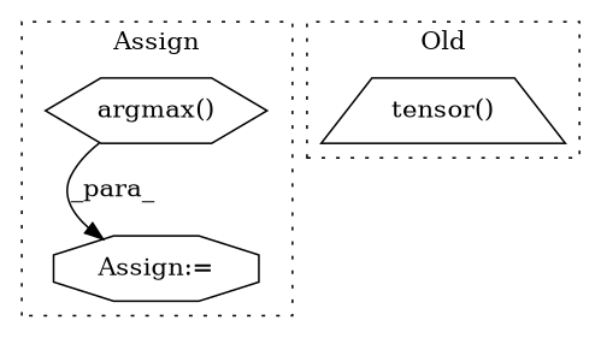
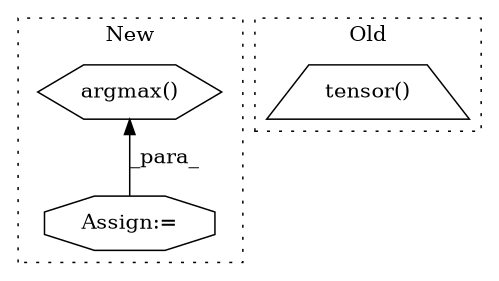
  digraph {
    node [a=75]
    n1 [l="13,8" label="argmax()" s="1068,1090" shape=hexagon]
    n2 [a=68 l=3 label="Assign:=" s=1111 shape=octagon]
    n3 [l="13,1" label="tensor()" s="1046,1060" shape=trapezium]
    subgraph cluster_1 {
-     label=Assign
+     label=New
      style=dotted
      n1
      n2
    }
    subgraph cluster_2 {
      label=Old
      style=dotted
      n3
    }
-   n1 -> n2 [label=_para_]
+   n2 -> n1 [label=_para_]
  }
